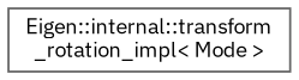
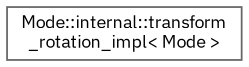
  digraph {
    rankdir=LR
    fontname="IBM Plex Sans"
-   n1 [color=grey40 fillcolor=white fontname="IBM Plex Sans" fontsize=10 height=0.2 label="Eigen::internal::transform\l_rotation_impl\< Mode \>" shape=box style=filled width=0.4]
+   n1 [color=grey40 fillcolor=white fontname="IBM Plex Sans" fontsize=10 height=0.2 label="Mode::internal::transform\l_rotation_impl\< Mode \>" shape=box style=filled width=0.4]
  }
